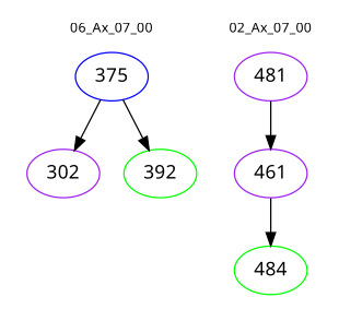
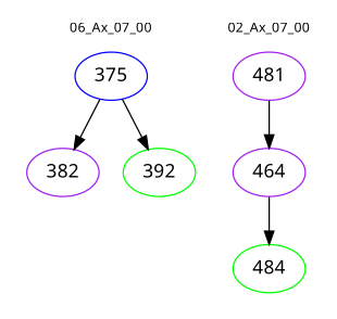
  digraph {
    fontname="Noto Sans"
    node [color=purple fontname="Noto Sans"]
    edge [color=black fontname="Noto Sans"]
-   n1 [label=302]
+   n1 [label=382]
    n2 [color=blue label=375]
    n3 [color=green label=392]
    n4 [label=481]
-   n5 [label=461]
+   n5 [label=464]
    n6 [color=green label=484]
    subgraph cluster_1 {
      color=white
      fontsize=10
      label="06_Ax_07_00"
      n1
      n2
      n3
    }
    subgraph cluster_2 {
      color=white
      fontsize=10
      label="02_Ax_07_00"
      n4
      n5
      n6
    }
    n2 -> n1
    n2 -> n3
    n4 -> n5
    n5 -> n6
  }
